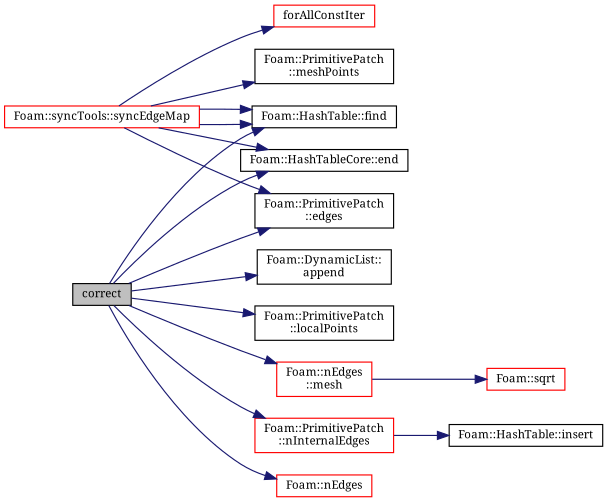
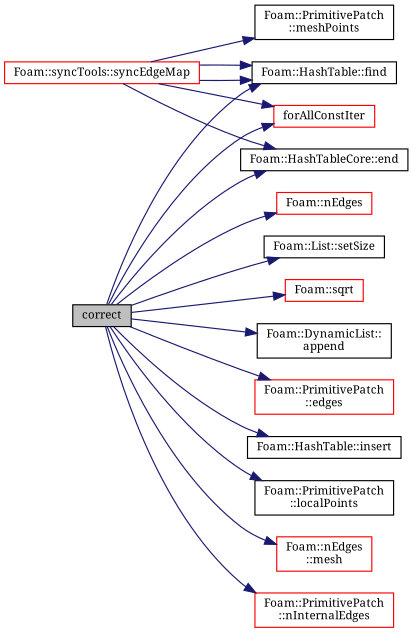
  digraph {
    fontname="Noto Serif"
    rankdir=LR
    node [color=black fontname="Noto Serif" fontsize=10 shape=record]
    edge [color=midnightblue fontname="Noto Serif" fontsize=10 labelfontname=Helvetica labelfontsize=10 style=solid]
    n1 [fillcolor=grey75 fontcolor=black height=0.2 label=correct style=filled width=0.4]
    n2 [height=0.2 label="Foam::DynamicList::\lappend" width=0.4]
-   n3 [height=0.2 label="Foam::PrimitivePatch\l::edges" width=0.4]
+   n3 [color=red height=0.2 label="Foam::PrimitivePatch\l::edges" width=0.4]
    n4 [height=0.2 label="Foam::HashTableCore::end" width=0.4]
    n5 [height=0.2 label="Foam::HashTable::find" width=0.4]
    n6 [color=red height=0.2 label=forAllConstIter width=0.4]
    n7 [height=0.2 label="Foam::HashTable::insert" width=0.4]
    n8 [height=0.2 label="Foam::PrimitivePatch\l::localPoints" width=0.4]
    n9 [color=red height=0.2 label="Foam::nEdges\l::mesh" width=0.4]
    n10 [color=red height=0.2 label="Foam::PrimitivePatch\l::nInternalEdges" width=0.4]
    n11 [color=red height=0.2 label="Foam::nEdges" width=0.4]
+   n12 [height=0.2 label="Foam::List::setSize" width=0.4]
    n13 [color=red height=0.2 label="Foam::sqrt" width=0.4]
    n14 [height=0.2 label="Foam::PrimitivePatch\l::meshPoints" width=0.4]
    n15 [color=red height=0.2 label="Foam::syncTools::syncEdgeMap" width=0.4]
    n1 -> n2
    n1 -> n3
    n1 -> n4
    n1 -> n5
-   n10 -> n7
+   n1 -> n6
+   n1 -> n7
    n1 -> n8
    n1 -> n9
    n1 -> n10
    n1 -> n11
-   n9 -> n13
-   n15 -> n3
+   n1 -> n12
+   n1 -> n13
    n15 -> n4
    n15 -> n5
    n15 -> n5
    n15 -> n6
    n15 -> n14
  }
